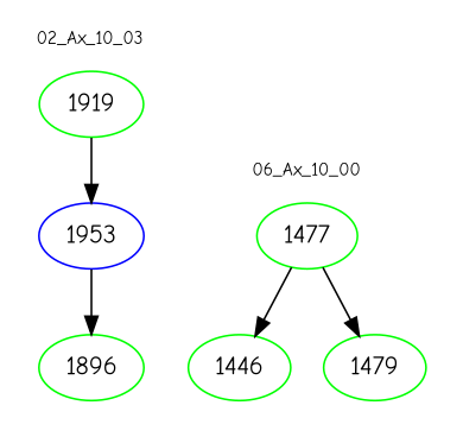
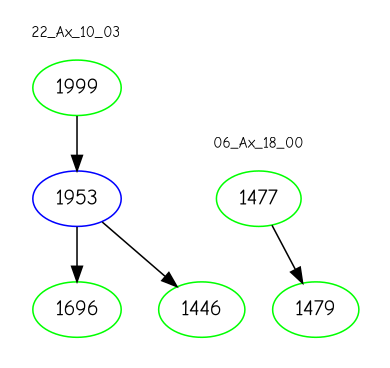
  digraph {
    fontname="Comic Neue"
    node [color=green fontname="Comic Neue"]
    edge [color=black fontname="Comic Neue"]
-   n1 [label=1919]
-   n2 [label=1896]
+   n1 [label=1999]
+   n2 [label=1696]
    n3 [color=blue label=1953]
    n4 [label=1477]
    n5 [label=1446]
    n6 [label=1479]
    subgraph cluster_1 {
      color=white
      fontsize=10
-     label="02_Ax_10_03"
+     label="22_Ax_10_03"
      n1
      n2
      n3
    }
    subgraph cluster_2 {
      color=white
      fontsize=10
-     label="06_Ax_10_00"
+     label="06_Ax_18_00"
      n4
      n5
      n6
    }
    n1 -> n3
    n3 -> n2
-   n4 -> n5
+   n3 -> n5
    n4 -> n6
  }
